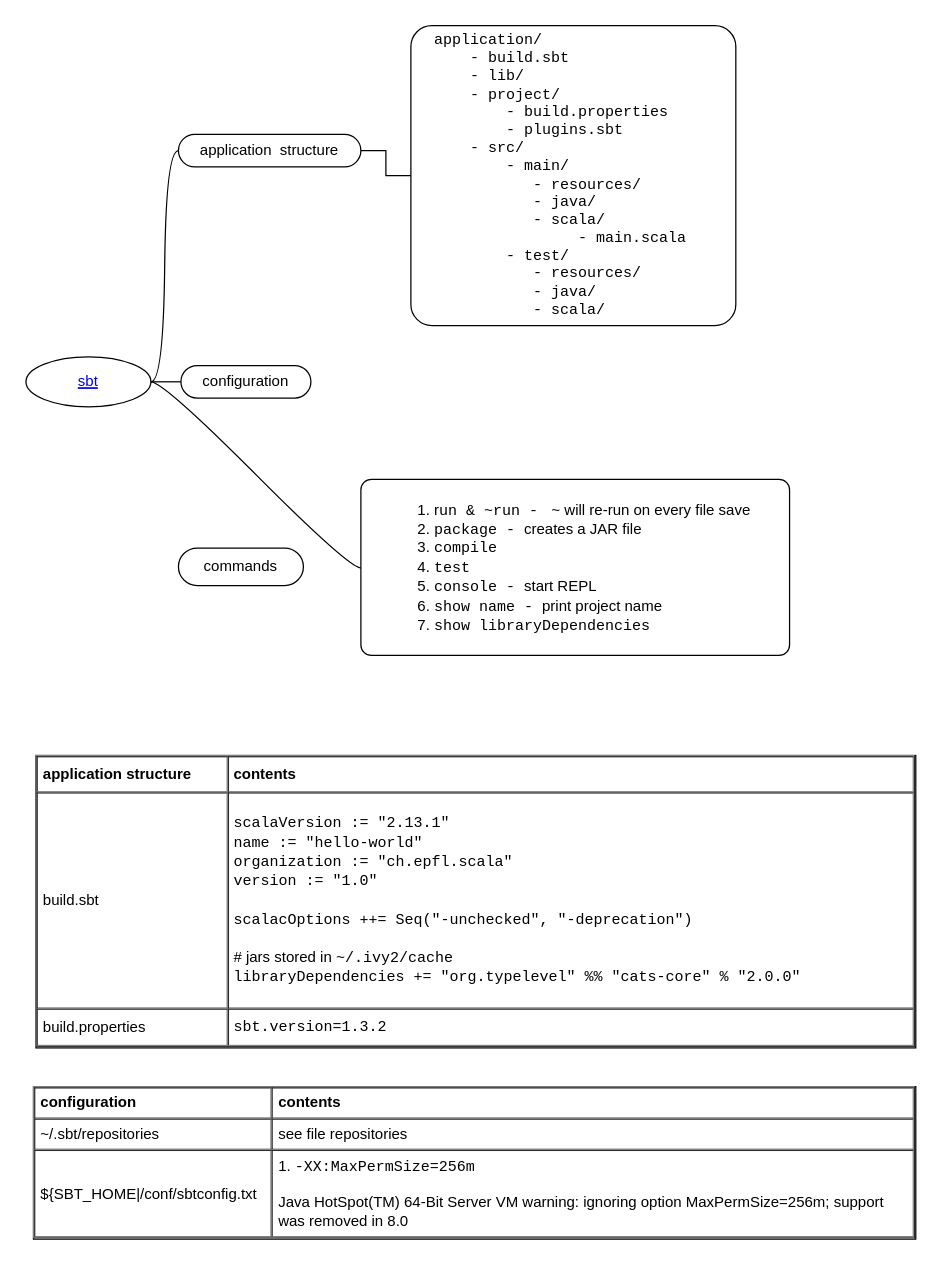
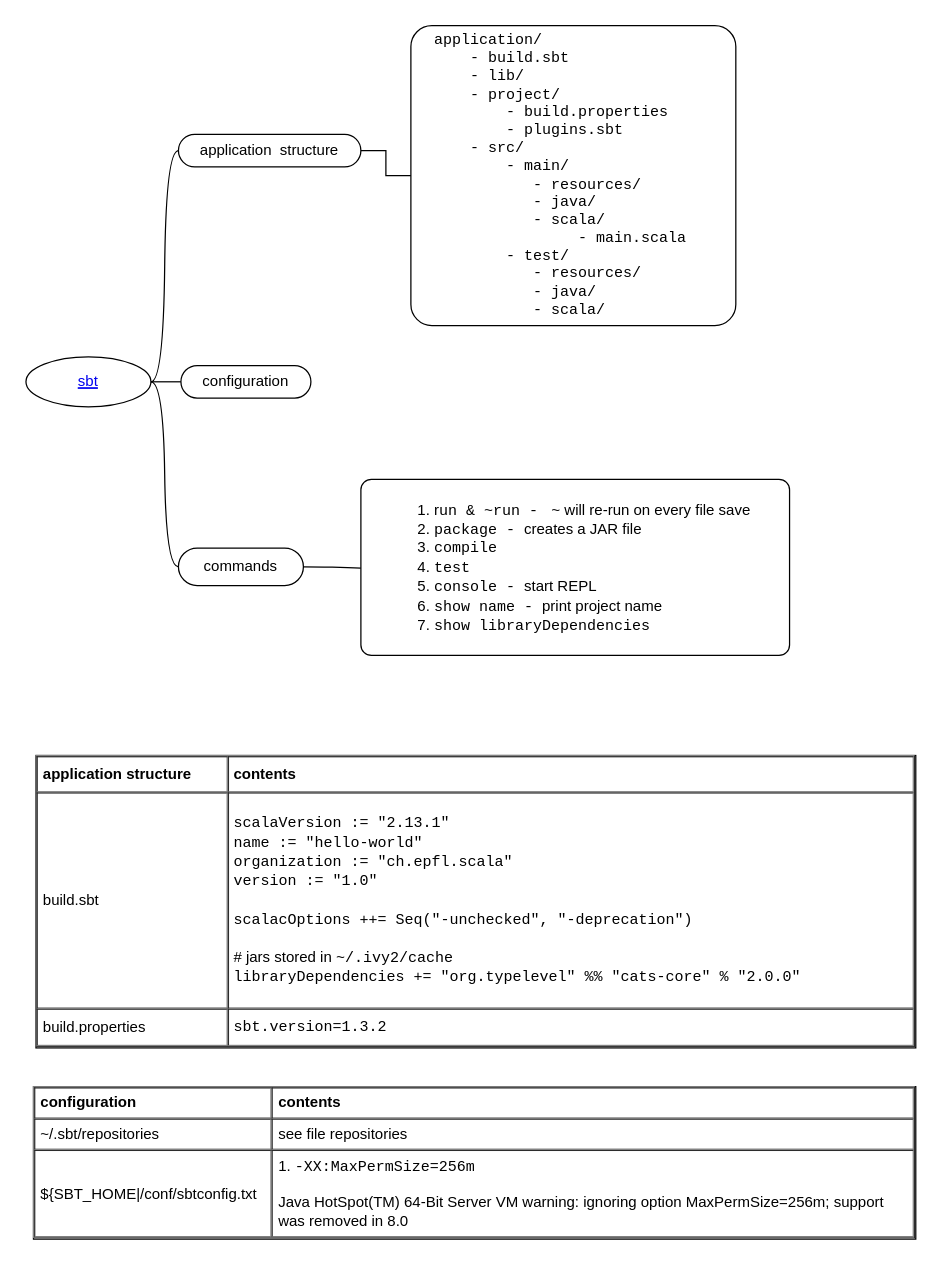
  <mxCell id="0" />
  <mxCell id="1" parent="0" />
  <mxCell id="2" value="&lt;span&gt;&lt;a href=&quot;https://www.scala-sbt.org/1.x/docs/&quot;&gt;sbt&lt;/a&gt;&lt;/span&gt;" style="ellipse;whiteSpace=wrap;html=1;align=center;container=1;recursiveResize=0;treeFolding=1;treeMoving=1;snapToPoint=1;fixDash=0;backgroundOutline=0;fontStyle=4;fontColor=#0000FF;" parent="1" vertex="1"><mxGeometry x="20" y="285" width="100" height="40" as="geometry" /></mxCell>
  <mxCell id="3" value="application&amp;nbsp; structure" style="whiteSpace=wrap;html=1;rounded=1;arcSize=50;align=center;verticalAlign=middle;container=1;recursiveResize=0;strokeWidth=1;autosize=1;spacing=4;treeFolding=1;treeMoving=1;snapToPoint=1;fixDash=0;backgroundOutline=0;" parent="1" vertex="1"><mxGeometry x="142" y="107" width="146" height="26" as="geometry" /></mxCell>
  <mxCell id="4" value="" style="edgeStyle=entityRelationEdgeStyle;startArrow=none;endArrow=none;segment=10;curved=1;snapToPoint=1;fixDash=0;backgroundOutline=0;" parent="1" source="2" target="3" edge="1"><mxGeometry relative="1" as="geometry"><mxPoint x="240" y="-12" as="sourcePoint" /></mxGeometry></mxCell>
  <mxCell id="5" value="application/&lt;br&gt;&amp;nbsp; &amp;nbsp; - build.sbt&lt;br&gt;&amp;nbsp; &amp;nbsp; - lib/&lt;br&gt;&amp;nbsp; &amp;nbsp; - project/&lt;br&gt;&amp;nbsp; &amp;nbsp; &amp;nbsp; &amp;nbsp; - build.properties&lt;br&gt;&amp;nbsp; &amp;nbsp; &amp;nbsp; &amp;nbsp; - plugins.sbt&lt;br&gt;&amp;nbsp; &amp;nbsp; - src/&lt;br&gt;&amp;nbsp; &amp;nbsp; &amp;nbsp; &amp;nbsp; - main/&lt;br&gt;&amp;nbsp; &amp;nbsp; &amp;nbsp; &amp;nbsp; &amp;nbsp; &amp;nbsp;- resources/&lt;br&gt;&amp;nbsp; &amp;nbsp; &amp;nbsp; &amp;nbsp; &amp;nbsp; &amp;nbsp;- java/&lt;br&gt;&amp;nbsp; &amp;nbsp; &amp;nbsp; &amp;nbsp; &amp;nbsp; &amp;nbsp;- scala/&lt;br&gt;&amp;nbsp; &amp;nbsp; &amp;nbsp; &amp;nbsp; &amp;nbsp; &amp;nbsp; &amp;nbsp; &amp;nbsp; - main.scala&lt;br&gt;&amp;nbsp; &amp;nbsp; &amp;nbsp; &amp;nbsp; - test/&lt;br&gt;&amp;nbsp; &amp;nbsp; &amp;nbsp; &amp;nbsp; &amp;nbsp; &amp;nbsp;- resources/&lt;br&gt;&amp;nbsp; &amp;nbsp; &amp;nbsp; &amp;nbsp; &amp;nbsp; &amp;nbsp;- java/&lt;br&gt;&amp;nbsp; &amp;nbsp; &amp;nbsp; &amp;nbsp; &amp;nbsp; &amp;nbsp;- scala/" style="whiteSpace=wrap;html=1;rounded=1;arcSize=7;align=left;verticalAlign=middle;container=1;recursiveResize=0;strokeWidth=1;autosize=1;spacing=4;treeFolding=1;treeMoving=1;snapToPoint=1;fixDash=0;backgroundOutline=0;spacingLeft=15;glass=0;comic=0;shadow=0;fontFamily=Courier New;" parent="1" vertex="1"><mxGeometry x="328" y="20" width="260" height="240" as="geometry" /></mxCell>
  <mxCell id="6" value="" style="edgeStyle=orthogonalEdgeStyle;rounded=0;orthogonalLoop=1;jettySize=auto;html=1;endArrow=none;endFill=0;" parent="1" source="3" target="5" edge="1"><mxGeometry relative="1" as="geometry" /></mxCell>
- <mxCell id="7" value="" style="edgeStyle=entityRelationEdgeStyle;startArrow=none;endArrow=none;segment=10;curved=1;snapToPoint=1;fixDash=0;backgroundOutline=0;exitX=1;exitY=0.5;exitDx=0;exitDy=0;" parent="1" source="2" target="10" edge="1"><mxGeometry relative="1" as="geometry"><mxPoint x="243" y="98" as="sourcePoint" /></mxGeometry></mxCell>
+ <mxCell id="7" value="" style="edgeStyle=entityRelationEdgeStyle;startArrow=none;endArrow=none;segment=10;curved=1;snapToPoint=1;fixDash=0;backgroundOutline=0;exitX=1;exitY=0.5;exitDx=0;exitDy=0;" parent="1" source="2" target="8" edge="1"><mxGeometry relative="1" as="geometry"><mxPoint x="243" y="98" as="sourcePoint" /></mxGeometry></mxCell>
  <mxCell id="8" value="commands" style="whiteSpace=wrap;html=1;rounded=1;arcSize=50;align=center;verticalAlign=middle;container=1;recursiveResize=0;strokeWidth=1;autosize=1;spacing=4;treeFolding=1;treeMoving=1;snapToPoint=1;fixDash=0;backgroundOutline=0;" parent="1" vertex="1"><mxGeometry x="142" y="438" width="100" height="30" as="geometry" /></mxCell>
+ <mxCell id="9" value="" style="edgeStyle=entityRelationEdgeStyle;startArrow=none;endArrow=none;segment=10;curved=1;snapToPoint=1;fixDash=0;backgroundOutline=0;" parent="1" source="8" target="10" edge="1"><mxGeometry relative="1" as="geometry"><mxPoint x="234" y="143" as="sourcePoint" /></mxGeometry></mxCell>
  <mxCell id="10" value="&lt;ol&gt;&lt;li&gt;r&lt;font face=&quot;Courier New&quot;&gt;un &amp;amp; ~run -&amp;nbsp;&lt;/font&gt;&amp;nbsp;&lt;font face=&quot;Courier New&quot;&gt;~&lt;/font&gt; will re-run on every file save&lt;/li&gt;&lt;li&gt;&lt;font face=&quot;Courier New&quot;&gt;package -&amp;nbsp;&lt;/font&gt;&lt;span&gt;creates a JAR file&lt;/span&gt;&lt;/li&gt;&lt;li&gt;&lt;font face=&quot;Courier New&quot;&gt;compile&lt;/font&gt;&lt;/li&gt;&lt;li&gt;&lt;font face=&quot;Courier New&quot;&gt;test&lt;/font&gt;&lt;/li&gt;&lt;li&gt;&lt;font face=&quot;Courier New&quot;&gt;console -&amp;nbsp;&lt;/font&gt;start REPL&lt;/li&gt;&lt;li&gt;&lt;font face=&quot;Courier New&quot;&gt;show name -&amp;nbsp;&lt;/font&gt;print project name&lt;/li&gt;&lt;li&gt;&lt;font face=&quot;Courier New&quot;&gt;show libraryDependencies&lt;/font&gt;&lt;/li&gt;&lt;/ol&gt;" style="whiteSpace=wrap;html=1;rounded=1;arcSize=6;align=left;verticalAlign=middle;container=1;recursiveResize=0;strokeWidth=1;autosize=1;spacing=4;treeFolding=1;treeMoving=1;snapToPoint=1;fixDash=0;backgroundOutline=0;spacingLeft=15;" parent="1" vertex="1"><mxGeometry x="288" y="383" width="343" height="141" as="geometry" /></mxCell>
  <mxCell id="11" value="" style="edgeStyle=entityRelationEdgeStyle;startArrow=none;endArrow=none;segment=10;curved=1;snapToPoint=1;fixDash=0;backgroundOutline=0;" parent="1" source="2" target="12" edge="1"><mxGeometry relative="1" as="geometry"><mxPoint x="117" y="40" as="sourcePoint" /></mxGeometry></mxCell>
  <mxCell id="12" value="configuration" style="whiteSpace=wrap;html=1;rounded=1;arcSize=50;align=center;verticalAlign=middle;container=1;recursiveResize=0;strokeWidth=1;autosize=1;spacing=4;treeFolding=1;treeMoving=1;snapToPoint=1;fixDash=0;backgroundOutline=0;" parent="1" vertex="1"><mxGeometry x="144" y="292" width="104" height="26" as="geometry" /></mxCell>
  <mxCell id="13" value="&lt;table cellpadding=&quot;4&quot; cellspacing=&quot;0&quot; border=&quot;1&quot; style=&quot;font-size: 1em ; width: 100% ; height: 100%&quot;&gt;&lt;tbody&gt;&lt;tr&gt;&lt;th&gt;application structure&lt;/th&gt;&lt;th&gt;contents&lt;/th&gt;&lt;/tr&gt;&lt;tr&gt;&lt;td&gt;&lt;span style=&quot;text-align: center&quot;&gt;build.sbt&lt;/span&gt;&lt;/td&gt;&lt;td&gt;&lt;span style=&quot;font-family: &amp;#34;courier new&amp;#34;&quot;&gt;scalaVersion := &quot;2.13.1&quot;&lt;/span&gt;&lt;br style=&quot;font-family: &amp;#34;courier new&amp;#34;&quot;&gt;&lt;span style=&quot;font-family: &amp;#34;courier new&amp;#34;&quot;&gt;name := &quot;hello-world&quot;&lt;/span&gt;&lt;br style=&quot;font-family: &amp;#34;courier new&amp;#34;&quot;&gt;&lt;span style=&quot;font-family: &amp;#34;courier new&amp;#34;&quot;&gt;organization := &quot;ch.epfl.scala&quot;&lt;/span&gt;&lt;br style=&quot;font-family: &amp;#34;courier new&amp;#34;&quot;&gt;&lt;span style=&quot;font-family: &amp;#34;courier new&amp;#34;&quot;&gt;version := &quot;1.0&quot;&lt;br&gt;&lt;br&gt;&lt;/span&gt;&lt;font face=&quot;Courier New&quot;&gt;scalacOptions ++= Seq(&quot;-unchecked&quot;, &quot;-deprecation&quot;)&lt;br&gt;&lt;br&gt;&lt;/font&gt;# jars stored in&amp;nbsp;&lt;font face=&quot;Courier New&quot; style=&quot;font-family: &amp;#34;courier new&amp;#34;&quot;&gt;~/.ivy2/cache&lt;/font&gt;&lt;br&gt;&lt;font face=&quot;Courier New&quot;&gt;libraryDependencies += &quot;org.typelevel&quot; %% &quot;cats-core&quot; % &quot;2.0.0&quot;&lt;br&gt;&lt;/font&gt;&lt;/td&gt;&lt;/tr&gt;&lt;tr&gt;&lt;td&gt;build.properties&lt;/td&gt;&lt;td&gt;&lt;span style=&quot;font-family: &amp;#34;courier new&amp;#34;&quot;&gt;sbt.version=1.3.2&lt;/span&gt;&lt;br&gt;&lt;/td&gt;&lt;/tr&gt;&lt;/tbody&gt;&lt;/table&gt; " style="verticalAlign=top;align=left;overflow=fill;fontSize=12;fontFamily=Helvetica;html=1" parent="1" vertex="1"><mxGeometry x="28" y="604" width="704" height="234" as="geometry" /></mxCell>
  <mxCell id="14" value="&lt;table cellpadding=&quot;4&quot; cellspacing=&quot;0&quot; border=&quot;1&quot; style=&quot;font-size: 1em ; width: 100% ; height: 100%&quot;&gt;&lt;tbody&gt;&lt;tr&gt;&lt;th&gt;configuration&lt;/th&gt;&lt;th&gt;contents&lt;/th&gt;&lt;/tr&gt;&lt;tr&gt;&lt;td&gt;~/.sbt/repositories&lt;br&gt;&lt;/td&gt;&lt;td&gt;see&amp;nbsp;file&amp;nbsp;repositories&lt;/td&gt;&lt;/tr&gt;&lt;tr&gt;&lt;td&gt;${SBT_HOME|/conf/sbtconfig.txt&lt;/td&gt;&lt;td&gt;1.&amp;nbsp;&lt;font face=&quot;Courier New&quot;&gt;-XX:MaxPermSize=256m&lt;br&gt;&lt;/font&gt;&lt;span&gt;&lt;br&gt;&lt;/span&gt;Java HotSpot(TM) 64-Bit Server VM warning: ignoring option MaxPermSize=256m; support &lt;br&gt;was removed in 8.0&lt;br&gt;&lt;/td&gt;&lt;/tr&gt;&lt;/tbody&gt;&lt;/table&gt; " style="verticalAlign=top;align=left;overflow=fill;fontSize=12;fontFamily=Helvetica;html=1" parent="1" vertex="1"><mxGeometry x="26" y="869" width="706" height="122" as="geometry" /></mxCell>
